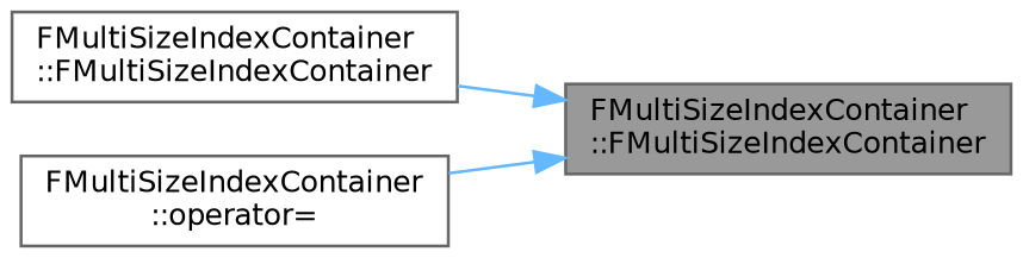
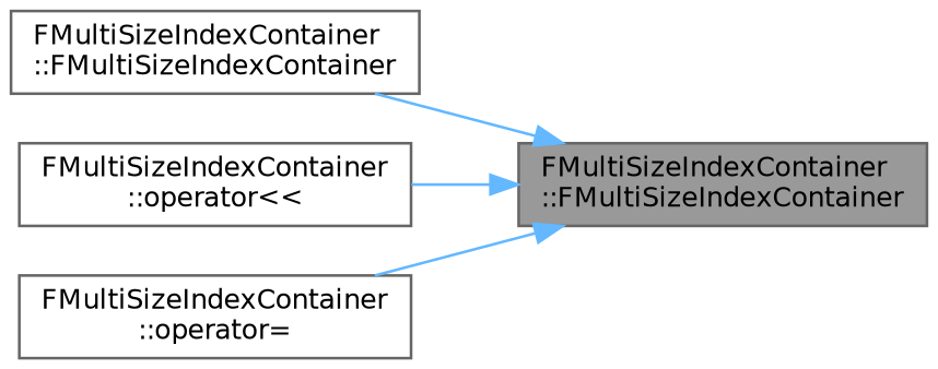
  digraph {
    rankdir=RL
    node [color=grey40 fillcolor=white fontname=Helvetica fontsize=10 shape=box style=filled]
    edge [color=steelblue1 dir=back fontname=Helvetica fontsize=10 labelfontname=Helvetica labelfontsize=10 style=solid]
    n1 [color=gray40 fillcolor=grey60 fontcolor=black height=0.2 label="FMultiSizeIndexContainer\l::FMultiSizeIndexContainer" width=0.4]
    n2 [height=0.2 label="FMultiSizeIndexContainer\l::FMultiSizeIndexContainer" width=0.4]
+   n3 [height=0.2 label="FMultiSizeIndexContainer\l::operator\<\<" width=0.4]
    n4 [height=0.2 label="FMultiSizeIndexContainer\l::operator=" width=0.4]
    n1 -> n2
+   n1 -> n3
    n1 -> n4
  }
